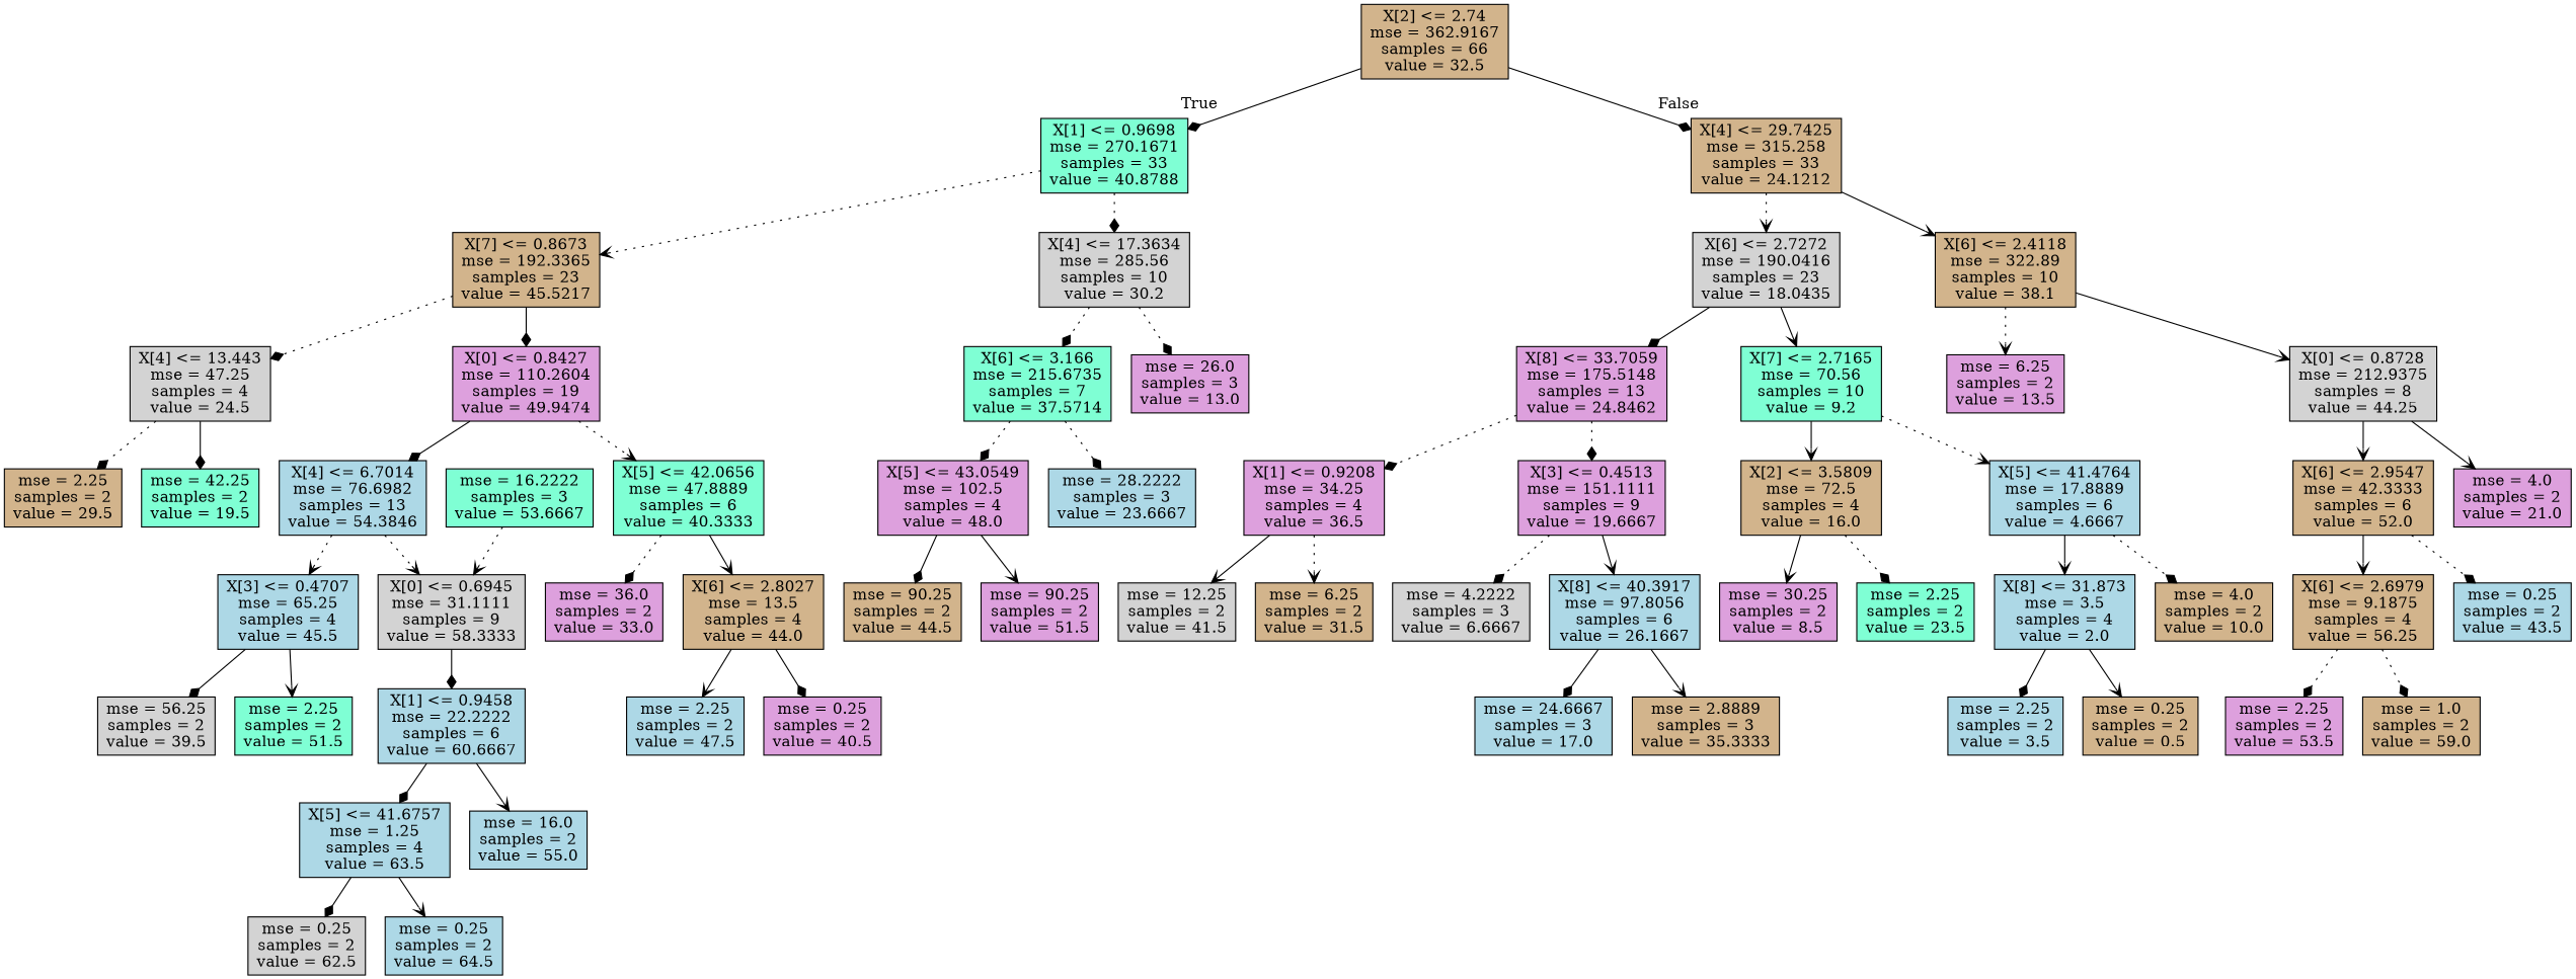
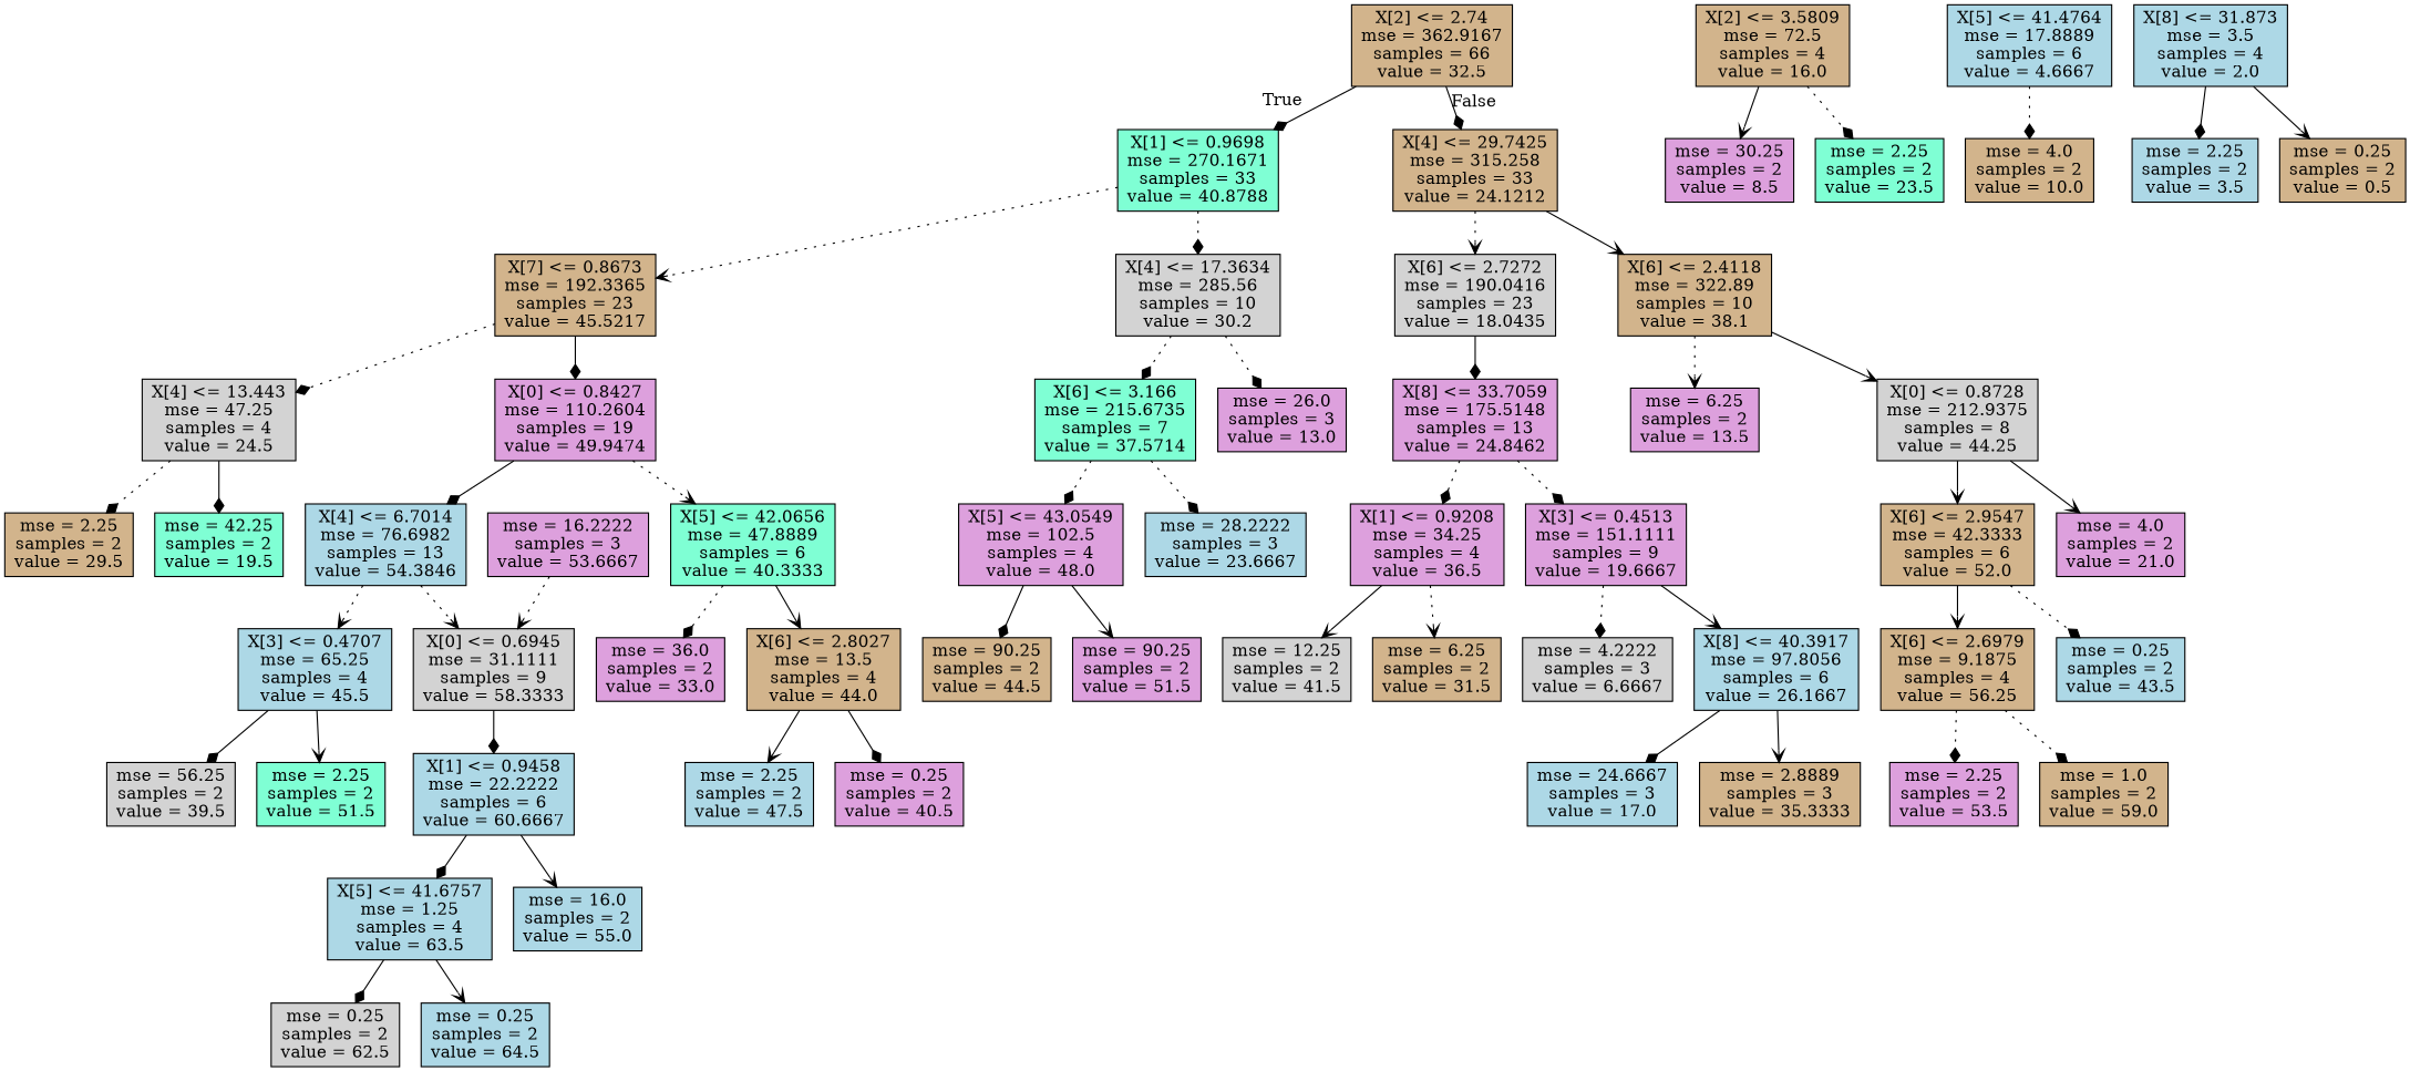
  digraph {
    node [fillcolor=tan shape=box style=filled]
    edge [arrowhead=diamond style=solid]
    n1 [label="X[2] <= 2.74\nmse = 362.9167\nsamples = 66\nvalue = 32.5"]
    n2 [fillcolor=aquamarine label="X[1] <= 0.9698\nmse = 270.1671\nsamples = 33\nvalue = 40.8788"]
    n3 [label="X[4] <= 29.7425\nmse = 315.258\nsamples = 33\nvalue = 24.1212"]
    n4 [label="X[7] <= 0.8673\nmse = 192.3365\nsamples = 23\nvalue = 45.5217"]
    n5 [fillcolor=lightgrey label="X[4] <= 17.3634\nmse = 285.56\nsamples = 10\nvalue = 30.2"]
    n6 [fillcolor=lightgrey label="X[6] <= 2.7272\nmse = 190.0416\nsamples = 23\nvalue = 18.0435"]
    n7 [label="X[6] <= 2.4118\nmse = 322.89\nsamples = 10\nvalue = 38.1"]
    n8 [fillcolor=lightgrey label="X[4] <= 13.443\nmse = 47.25\nsamples = 4\nvalue = 24.5"]
    n9 [fillcolor=plum label="X[0] <= 0.8427\nmse = 110.2604\nsamples = 19\nvalue = 49.9474"]
    n10 [fillcolor=aquamarine label="X[6] <= 3.166\nmse = 215.6735\nsamples = 7\nvalue = 37.5714"]
    n11 [fillcolor=plum label="mse = 26.0\nsamples = 3\nvalue = 13.0"]
    n12 [label="mse = 2.25\nsamples = 2\nvalue = 29.5"]
    n13 [fillcolor=aquamarine label="mse = 42.25\nsamples = 2\nvalue = 19.5"]
    n14 [fillcolor=lightblue label="X[4] <= 6.7014\nmse = 76.6982\nsamples = 13\nvalue = 54.3846"]
    n15 [fillcolor=aquamarine label="X[5] <= 42.0656\nmse = 47.8889\nsamples = 6\nvalue = 40.3333"]
    n16 [fillcolor=lightblue label="X[3] <= 0.4707\nmse = 65.25\nsamples = 4\nvalue = 45.5"]
    n17 [fillcolor=lightgrey label="X[0] <= 0.6945\nmse = 31.1111\nsamples = 9\nvalue = 58.3333"]
    n18 [fillcolor=plum label="mse = 36.0\nsamples = 2\nvalue = 33.0"]
    n19 [label="X[6] <= 2.8027\nmse = 13.5\nsamples = 4\nvalue = 44.0"]
    n20 [fillcolor=lightgrey label="mse = 56.25\nsamples = 2\nvalue = 39.5"]
    n21 [fillcolor=aquamarine label="mse = 2.25\nsamples = 2\nvalue = 51.5"]
    n22 [fillcolor=lightblue label="X[1] <= 0.9458\nmse = 22.2222\nsamples = 6\nvalue = 60.6667"]
-   n23 [fillcolor=aquamarine label="mse = 16.2222\nsamples = 3\nvalue = 53.6667"]
+   n23 [fillcolor=plum label="mse = 16.2222\nsamples = 3\nvalue = 53.6667"]
    n24 [fillcolor=lightblue label="X[5] <= 41.6757\nmse = 1.25\nsamples = 4\nvalue = 63.5"]
    n25 [fillcolor=lightblue label="mse = 16.0\nsamples = 2\nvalue = 55.0"]
    n26 [fillcolor=lightgrey label="mse = 0.25\nsamples = 2\nvalue = 62.5"]
    n27 [fillcolor=lightblue label="mse = 0.25\nsamples = 2\nvalue = 64.5"]
    n28 [fillcolor=lightblue label="mse = 2.25\nsamples = 2\nvalue = 47.5"]
    n29 [fillcolor=plum label="mse = 0.25\nsamples = 2\nvalue = 40.5"]
    n30 [fillcolor=plum label="X[5] <= 43.0549\nmse = 102.5\nsamples = 4\nvalue = 48.0"]
    n31 [fillcolor=lightblue label="mse = 28.2222\nsamples = 3\nvalue = 23.6667"]
    n32 [label="mse = 90.25\nsamples = 2\nvalue = 44.5"]
    n33 [fillcolor=plum label="mse = 90.25\nsamples = 2\nvalue = 51.5"]
    n34 [fillcolor=plum label="X[8] <= 33.7059\nmse = 175.5148\nsamples = 13\nvalue = 24.8462"]
-   n35 [fillcolor=aquamarine label="X[7] <= 2.7165\nmse = 70.56\nsamples = 10\nvalue = 9.2"]
    n36 [fillcolor=plum label="mse = 6.25\nsamples = 2\nvalue = 13.5"]
    n37 [fillcolor=lightgrey label="X[0] <= 0.8728\nmse = 212.9375\nsamples = 8\nvalue = 44.25"]
    n38 [fillcolor=plum label="X[1] <= 0.9208\nmse = 34.25\nsamples = 4\nvalue = 36.5"]
    n39 [fillcolor=plum label="X[3] <= 0.4513\nmse = 151.1111\nsamples = 9\nvalue = 19.6667"]
    n40 [label="X[2] <= 3.5809\nmse = 72.5\nsamples = 4\nvalue = 16.0"]
    n41 [fillcolor=lightblue label="X[5] <= 41.4764\nmse = 17.8889\nsamples = 6\nvalue = 4.6667"]
    n42 [fillcolor=lightgrey label="mse = 12.25\nsamples = 2\nvalue = 41.5"]
    n43 [label="mse = 6.25\nsamples = 2\nvalue = 31.5"]
    n44 [fillcolor=lightgrey label="mse = 4.2222\nsamples = 3\nvalue = 6.6667"]
    n45 [fillcolor=lightblue label="X[8] <= 40.3917\nmse = 97.8056\nsamples = 6\nvalue = 26.1667"]
    n46 [fillcolor=lightblue label="mse = 24.6667\nsamples = 3\nvalue = 17.0"]
    n47 [label="mse = 2.8889\nsamples = 3\nvalue = 35.3333"]
    n48 [fillcolor=plum label="mse = 30.25\nsamples = 2\nvalue = 8.5"]
    n49 [fillcolor=aquamarine label="mse = 2.25\nsamples = 2\nvalue = 23.5"]
    n50 [fillcolor=lightblue label="X[8] <= 31.873\nmse = 3.5\nsamples = 4\nvalue = 2.0"]
    n51 [label="mse = 4.0\nsamples = 2\nvalue = 10.0"]
    n52 [fillcolor=lightblue label="mse = 2.25\nsamples = 2\nvalue = 3.5"]
    n53 [label="mse = 0.25\nsamples = 2\nvalue = 0.5"]
    n54 [label="X[6] <= 2.9547\nmse = 42.3333\nsamples = 6\nvalue = 52.0"]
    n55 [fillcolor=plum label="mse = 4.0\nsamples = 2\nvalue = 21.0"]
    n56 [label="X[6] <= 2.6979\nmse = 9.1875\nsamples = 4\nvalue = 56.25"]
    n57 [fillcolor=lightblue label="mse = 0.25\nsamples = 2\nvalue = 43.5"]
    n58 [fillcolor=plum label="mse = 2.25\nsamples = 2\nvalue = 53.5"]
    n59 [label="mse = 1.0\nsamples = 2\nvalue = 59.0"]
    n1 -> n2 [headlabel=True labelangle=45 labeldistance=2.5]
    n1 -> n3 [headlabel=False labelangle=-45 labeldistance=2.5]
    n2 -> n4 [arrowhead=vee style=dotted]
    n2 -> n5 [style=dotted]
    n3 -> n6 [arrowhead=vee style=dotted]
    n3 -> n7 [arrowhead=vee]
    n4 -> n8 [style=dotted]
    n4 -> n9
    n5 -> n10 [style=dotted]
    n5 -> n11 [style=dotted]
    n6 -> n34
-   n6 -> n35 [arrowhead=vee]
    n7 -> n36 [arrowhead=vee style=dotted]
    n7 -> n37 [arrowhead=vee]
    n8 -> n12 [style=dotted]
    n8 -> n13
    n9 -> n14
    n9 -> n15 [arrowhead=vee style=dotted]
    n10 -> n30 [style=dotted]
    n10 -> n31 [style=dotted]
    n14 -> n16 [arrowhead=vee style=dotted]
    n14 -> n17 [arrowhead=vee style=dotted]
    n15 -> n18 [style=dotted]
    n15 -> n19 [arrowhead=vee]
    n16 -> n20
    n16 -> n21 [arrowhead=vee]
    n17 -> n22
    n19 -> n28 [arrowhead=vee]
    n19 -> n29
    n22 -> n24
    n22 -> n25 [arrowhead=vee]
    n23 -> n17 [arrowhead=vee style=dotted]
    n24 -> n26
    n24 -> n27 [arrowhead=vee]
    n30 -> n32
    n30 -> n33 [arrowhead=vee]
    n34 -> n38 [style=dotted]
    n34 -> n39 [style=dotted]
-   n35 -> n40 [arrowhead=vee]
-   n35 -> n41 [arrowhead=vee style=dotted]
    n37 -> n54 [arrowhead=vee]
    n37 -> n55 [arrowhead=vee]
    n38 -> n42 [arrowhead=vee]
    n38 -> n43 [arrowhead=vee style=dotted]
    n39 -> n44 [style=dotted]
    n39 -> n45 [arrowhead=vee]
    n40 -> n48 [arrowhead=vee]
    n40 -> n49 [style=dotted]
-   n41 -> n50 [arrowhead=vee]
    n41 -> n51 [style=dotted]
    n45 -> n46
    n45 -> n47 [arrowhead=vee]
    n50 -> n52
    n50 -> n53 [arrowhead=vee]
    n54 -> n56 [arrowhead=vee]
    n54 -> n57 [style=dotted]
    n56 -> n58 [style=dotted]
    n56 -> n59 [style=dotted]
  }
